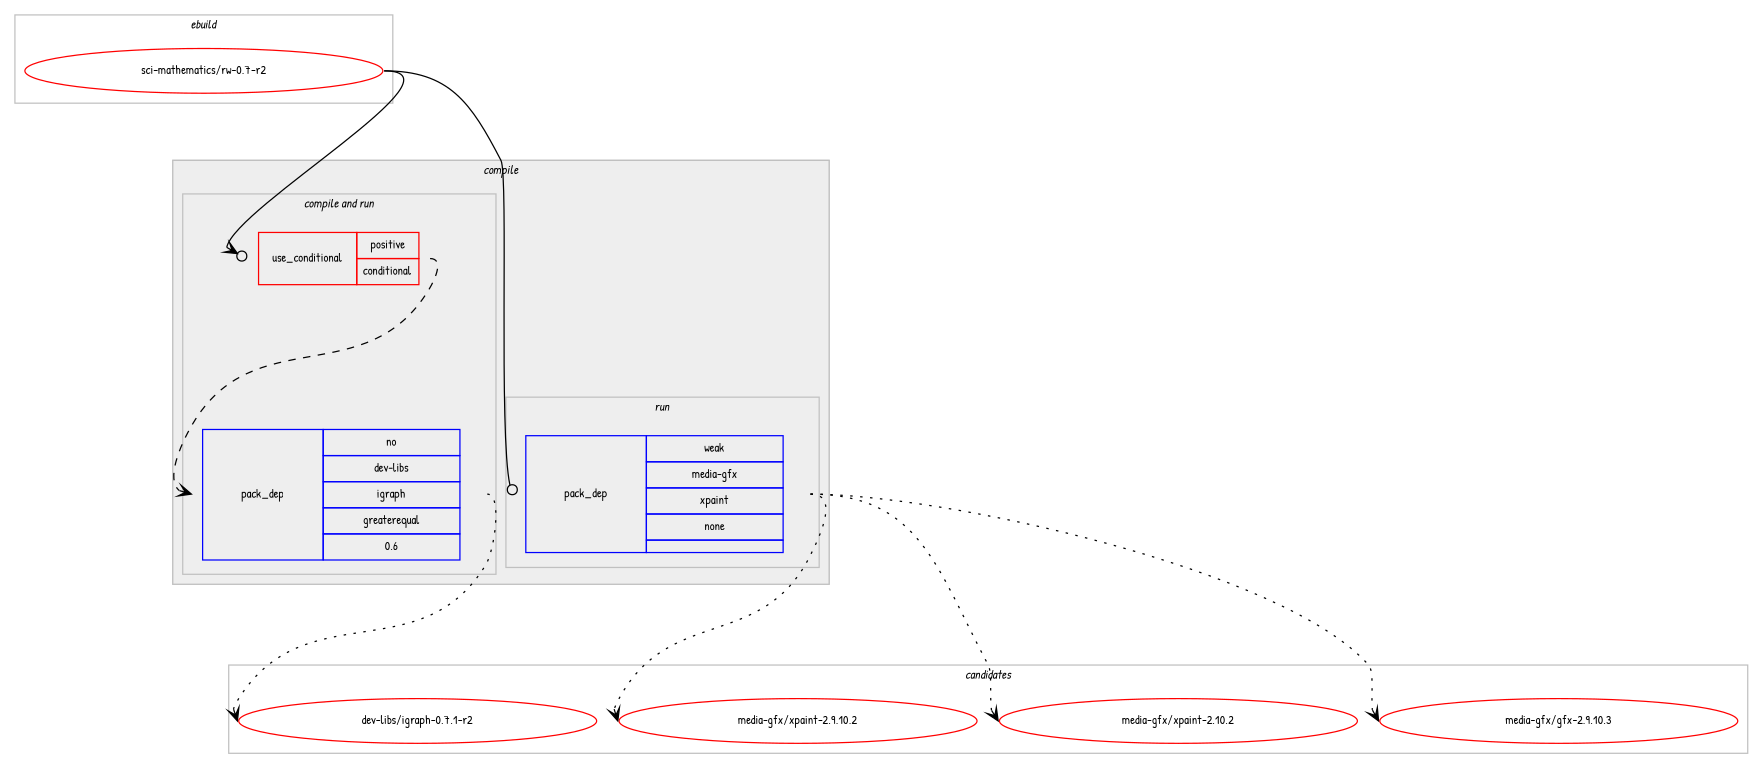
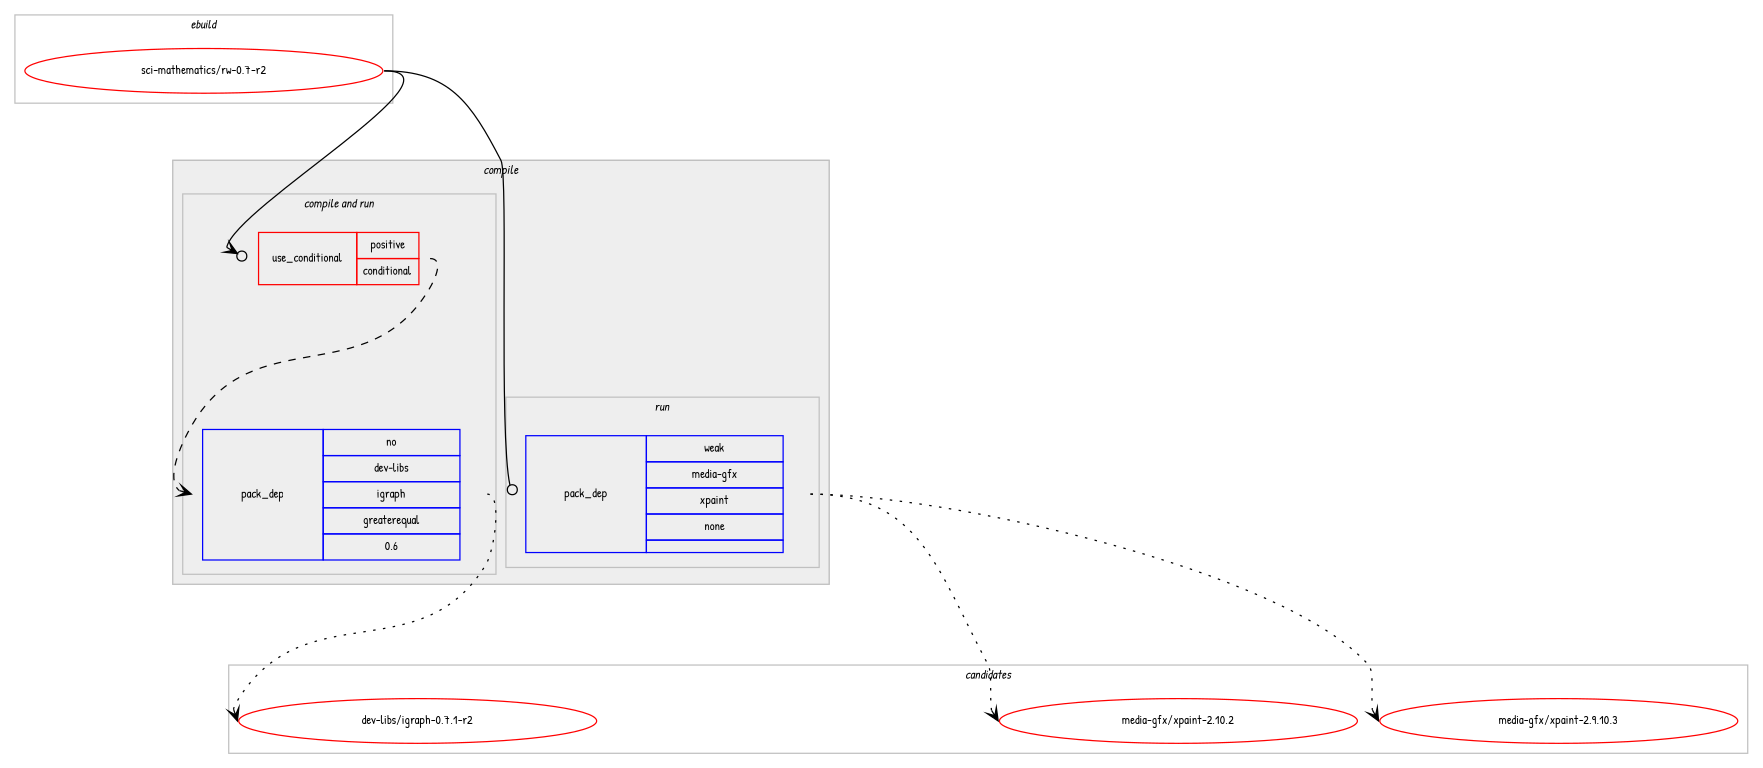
  digraph {
    compound=true
    concentrate=true
    fontname="Patrick Hand"
    fontsize=10
    newrank=true
    rankdir=TB
    ranksep=1.5
    node [color=red fontname="Patrick Hand" fontsize=10]
    edge [arrowhead=vee fontname="Patrick Hand" headport=w style=dotted tailport=e weight=100]
    n1 [label="sci-mathematics/rw-0.7-r2" width=4]
    n2 [color=blue label=<<TABLE BORDER="0" CELLBORDER="1" CELLSPACING="0" CELLPADDING="4" WIDTH="220"><TR><TD ROWSPAN="6" CELLPADDING="30">pack_dep</TD></TR><TR><TD WIDTH="110">no</TD></TR><TR><TD>dev-libs</TD></TR><TR><TD>igraph</TD></TR><TR><TD>greaterequal</TD></TR><TR><TD>0.6</TD></TR></TABLE>> shape=none]
    n3 [label=<<TABLE BORDER="0" CELLBORDER="1" CELLSPACING="0" CELLPADDING="4"><TR><TD ROWSPAN="3" CELLPADDING="10">use_conditional</TD></TR><TR><TD>positive</TD></TR><TR><TD>conditional</TD></TR></TABLE>> shape=none]
    n4 [color=blue label=<<TABLE BORDER="0" CELLBORDER="1" CELLSPACING="0" CELLPADDING="4" WIDTH="220"><TR><TD ROWSPAN="6" CELLPADDING="30">pack_dep</TD></TR><TR><TD WIDTH="110">weak</TD></TR><TR><TD>media-gfx</TD></TR><TR><TD>xpaint</TD></TR><TR><TD>none</TD></TR><TR><TD></TD></TR></TABLE>> shape=none]
    n5 [label="dev-libs/igraph-0.7.1-r2" width=4]
    n6 [label="media-gfx/xpaint-2.10.2" width=4]
-   n7 [label="media-gfx/xpaint-2.9.10.2" width=4]
-   n8 [label="media-gfx/gfx-2.9.10.3" width=4]
+   n8 [label="media-gfx/xpaint-2.9.10.3" width=4]
    subgraph cluster_1 {
      color=gray
      label=<<i>ebuild</i>>
      rank=same
      n1
    }
    subgraph cluster_2 {
      color=gray
      label=<<i>dependencies</i>>
      subgraph cluster_3 {
        color=gray
        fillcolor="#eeeeee"
        label=<<i>compile</i>>
        style=filled
      }
      subgraph cluster_4 {
        color=gray
        fillcolor="#eeeeee"
        label=<<i>compile and run</i>>
        style=filled
        subgraph sub_5 {
          color=gray
          fillcolor="#eeeeee"
          label=<<i>compile and run</i>>
          style=filled
          n3
          subgraph sub_6 {
            color=gray
            fillcolor="#eeeeee"
            label=<<i>compile and run</i>>
            style=filled
            n2
          }
        }
      }
      subgraph cluster_7 {
        color=gray
        fillcolor="#eeeeee"
        label=<<i>run</i>>
        style=filled
        subgraph sub_8 {
          color=gray
          fillcolor="#eeeeee"
          label=<<i>run</i>>
          style=filled
          n4
        }
      }
    }
    subgraph cluster_9 {
      color=gray
      label=<<i>candidates</i>>
      rank=same
      subgraph sub_10 {
        color=black
        label=<<i>candidates</i>>
        nodesep=1
        rank=same
        n5
      }
      subgraph sub_11 {
        color=black
        label=<<i>candidates</i>>
        nodesep=1
        rank=same
        n6
-       n7
        n8
      }
    }
    n1 -> n3 [arrowhead=odotvee style=solid weight=20]
    n1 -> n4 [arrowhead=odot style=solid weight=20]
    n2 -> n5
    n3 -> n2 [style=dashed weight=20]
    n4 -> n6
-   n4 -> n7
    n4 -> n8
  }
